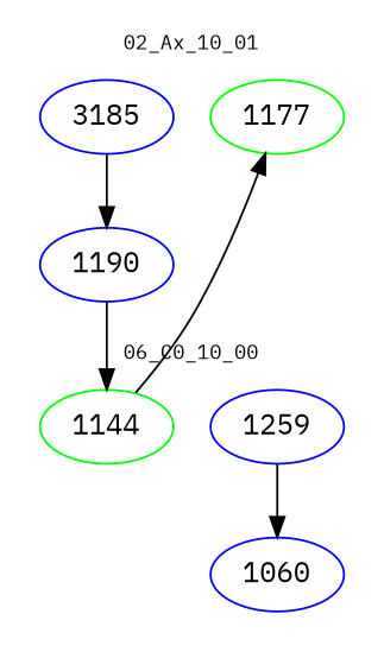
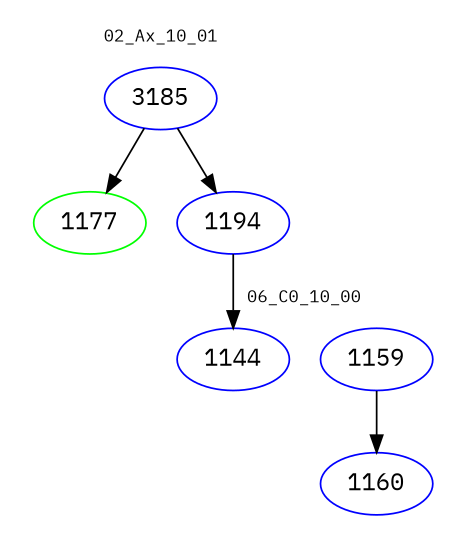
  digraph {
    fontname="IBM Plex Mono"
    node [color=blue fontname="IBM Plex Mono"]
    edge [color=black fontname="IBM Plex Mono"]
    n1 [label=3185]
    n2 [color=green label=1177]
-   n3 [label=1190]
-   n4 [label=1259]
-   n5 [color=green label=1144]
-   n6 [label=1060]
+   n3 [label=1194]
+   n4 [label=1159]
+   n5 [label=1144]
+   n6 [label=1160]
    subgraph cluster_1 {
      color=white
      fontsize=10
      label="02_Ax_10_01"
      n1
      n2
      n3
    }
    subgraph cluster_2 {
      color=white
      fontsize=10
      label="06_C0_10_00"
      n4
      n5
      n6
    }
-   n5 -> n2
+   n1 -> n2
    n1 -> n3
    n3 -> n5
    n4 -> n6
  }
